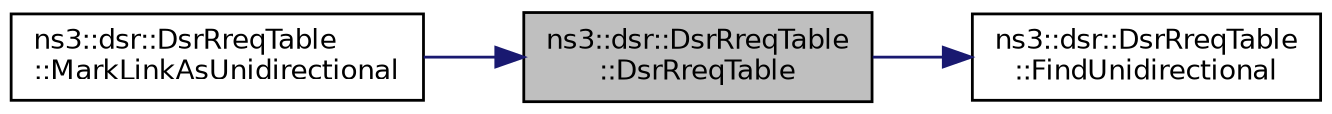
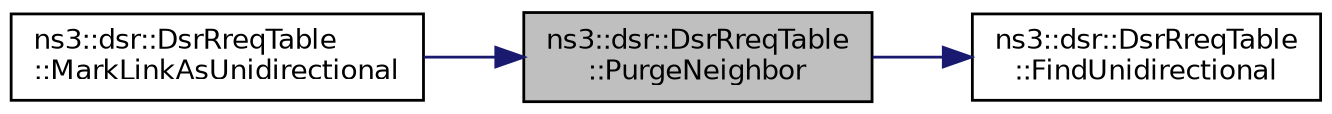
  digraph {
    rankdir=RL
    node [color=black fillcolor=white fontname=Helvetica fontsize=10 shape=record style=filled]
    edge [color=midnightblue dir=back fontname=Helvetica fontsize=10 labelfontname=Helvetica labelfontsize=10 style=solid]
-   n1 [fillcolor=grey75 fontcolor=black height=0.2 label="ns3::dsr::DsrRreqTable\l::DsrRreqTable" width=0.4]
+   n1 [fillcolor=grey75 fontcolor=black height=0.2 label="ns3::dsr::DsrRreqTable\l::PurgeNeighbor" width=0.4]
    n2 [height=0.2 label="ns3::dsr::DsrRreqTable\l::MarkLinkAsUnidirectional" width=0.4]
    n3 [height=0.2 label="ns3::dsr::DsrRreqTable\l::FindUnidirectional" width=0.4]
    n1 -> n2
    n3 -> n1
  }
